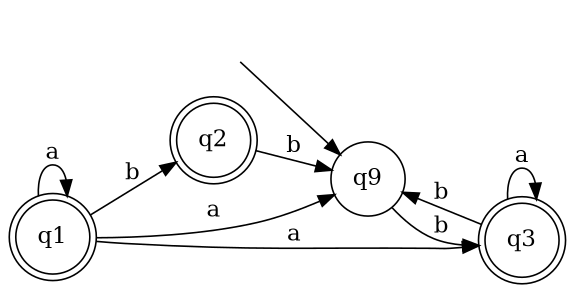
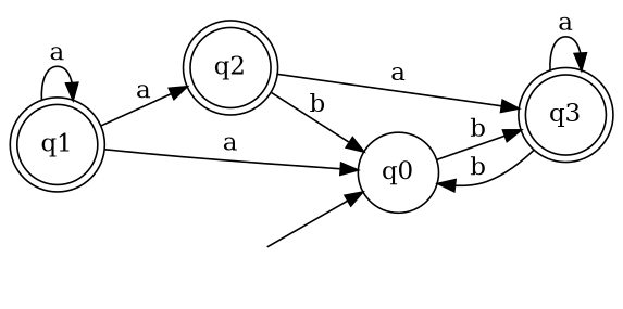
  digraph {
    rankdir=LR
    node [shape=doublecircle]
    q1
    q2
-   q0 [shape=circle label=q9]
+   q0 [shape=circle]
    q3
    _nil [style=invis shape=""]
    q1 -> q1 [label=a]
-   q1 -> q2 [label=b]
+   q1 -> q2 [label=a]
    q1 -> q0 [label=a]
    q2 -> q0 [label=b]
-   q1 -> q3 [label=a]
+   q2 -> q3 [label=a]
    q0 -> q3 [label=b]
    q3 -> q0 [label=b]
    q3 -> q3 [label=a]
    _nil -> q0
  }
